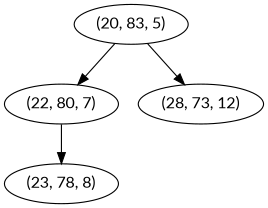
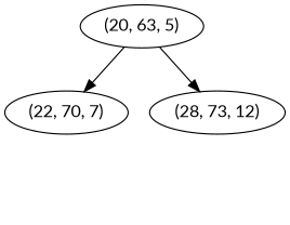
  digraph {
    fontname=Lato
    node [fontname=Lato]
    edge [fontname=Lato]
-   "(20, 83, 5)"
-   "(22, 80, 7)"
+   "(20, 83, 5)" [label="(20, 63, 5)"]
+   "(22, 80, 7)" [label="(22, 70, 7)"]
    "(28, 73, 12)"
-   "(23, 78, 8)"
    "(20, 83, 5)" -> "(22, 80, 7)"
    "(20, 83, 5)" -> "(28, 73, 12)"
-   "(22, 80, 7)" -> "(23, 78, 8)"
  }
